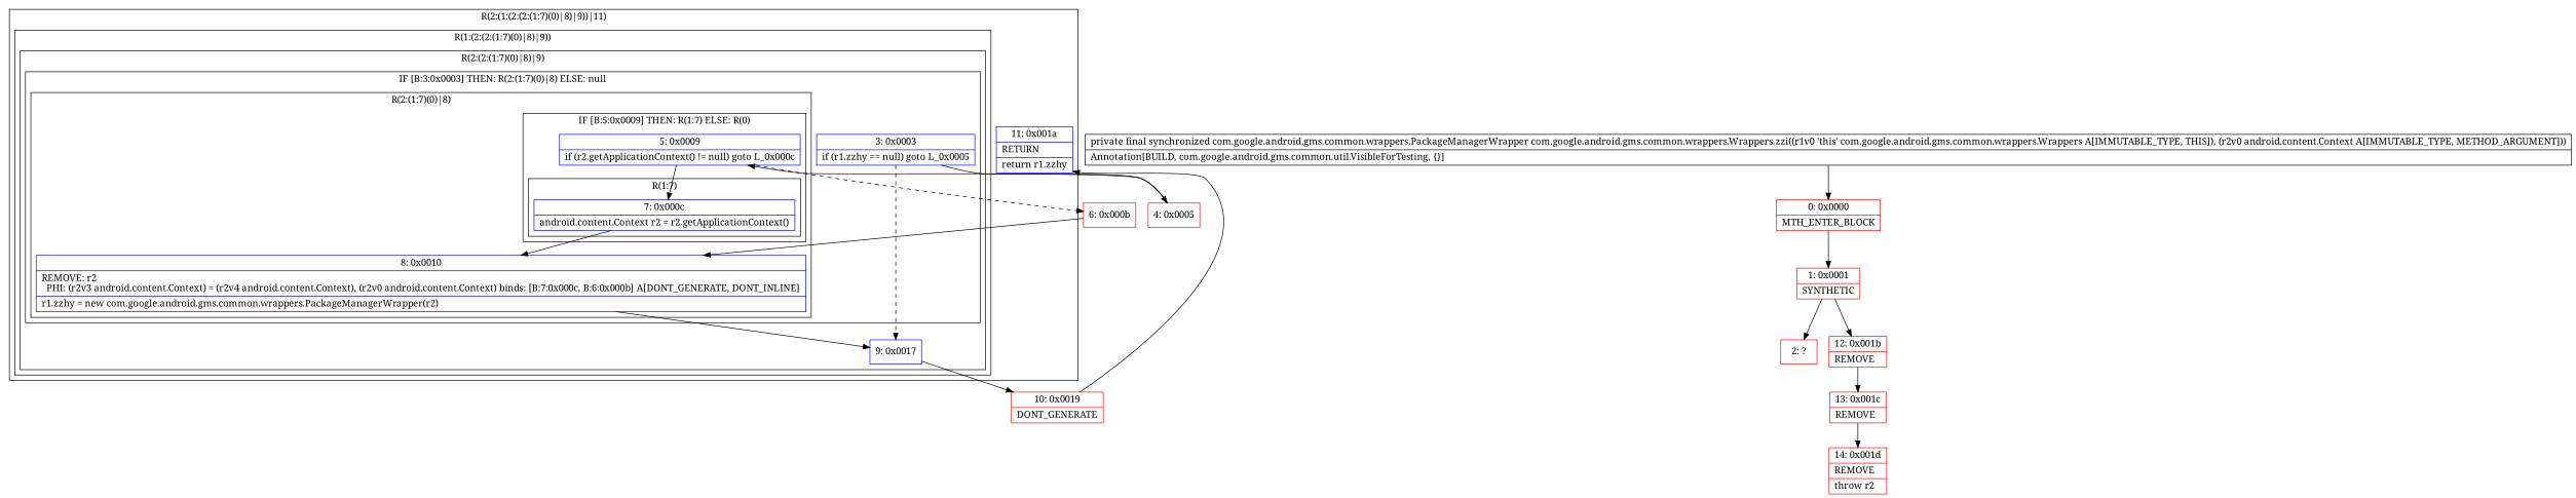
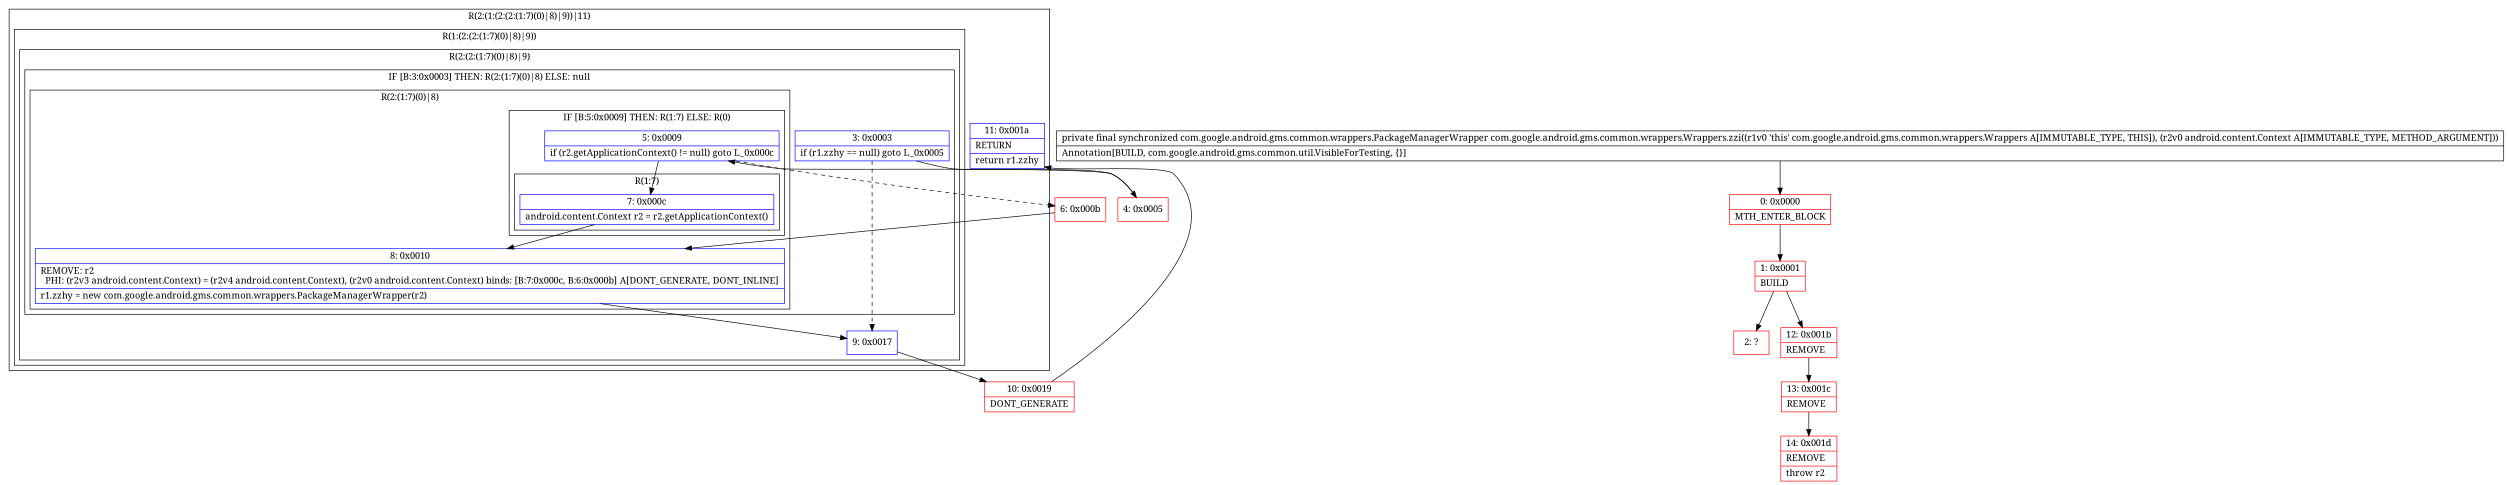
  digraph {
    fontname="Noto Serif"
    node [color=red fontname="Noto Serif" shape=record]
    edge [fontname="Noto Serif"]
    n1 [color=blue label="{7\:\ 0x000c|android.content.Context r2 = r2.getApplicationContext()\l}"]
    n2 [color=blue label="{5\:\ 0x0009|if (r2.getApplicationContext() != null) goto L_0x000c\l}"]
    n3 [color=blue label="{8\:\ 0x0010|REMOVE: r2 \l  PHI: (r2v3 android.content.Context) = (r2v4 android.content.Context), (r2v0 android.content.Context) binds: [B:7:0x000c, B:6:0x000b] A[DONT_GENERATE, DONT_INLINE]\l|r1.zzhy = new com.google.android.gms.common.wrappers.PackageManagerWrapper(r2)\l}"]
    n4 [color=blue label="{3\:\ 0x0003|if (r1.zzhy == null) goto L_0x0005\l}"]
    n5 [color=blue label="{9\:\ 0x0017}"]
    n6 [color=blue label="{11\:\ 0x001a|RETURN\l|return r1.zzhy\l}"]
    n7 [label="{6\:\ 0x000b}"]
    n8 [label="{4\:\ 0x0005}"]
    n9 [label="{10\:\ 0x0019|DONT_GENERATE\l}"]
    n10 [label="{0\:\ 0x0000|MTH_ENTER_BLOCK\l}"]
-   n11 [label="{1\:\ 0x0001|SYNTHETIC\l}"]
+   n11 [label="{1\:\ 0x0001|BUILD\l}"]
    n12 [label="{2\:\ ?}"]
    n13 [label="{12\:\ 0x001b|REMOVE\l}"]
    n14 [label="{13\:\ 0x001c|REMOVE\l}"]
    n15 [label="{14\:\ 0x001d|REMOVE\l|throw r2\l}"]
    n16 [label="{private final synchronized com.google.android.gms.common.wrappers.PackageManagerWrapper com.google.android.gms.common.wrappers.Wrappers.zzi((r1v0 'this' com.google.android.gms.common.wrappers.Wrappers A[IMMUTABLE_TYPE, THIS]), (r2v0 android.content.Context A[IMMUTABLE_TYPE, METHOD_ARGUMENT]))  | Annotation[BUILD, com.google.android.gms.common.util.VisibleForTesting, \{\}]\l}" color=""]
    subgraph cluster_1 {
      label="R(2:(1:(2:(2:(1:7)(0)|8)|9))|11)"
      n6
      subgraph cluster_2 {
        label="R(1:(2:(2:(1:7)(0)|8)|9))"
        subgraph cluster_3 {
          label="R(2:(2:(1:7)(0)|8)|9)"
          n5
          subgraph cluster_4 {
            label="IF [B:3:0x0003] THEN: R(2:(1:7)(0)|8) ELSE: null"
            n4
            subgraph cluster_5 {
              label="R(2:(1:7)(0)|8)"
              n3
              subgraph cluster_6 {
                label="IF [B:5:0x0009] THEN: R(1:7) ELSE: R(0)"
                n2
                subgraph cluster_7 {
                  label="R(1:7)"
                  n1
                }
                subgraph cluster_8 {
                  label="R(0)"
                }
              }
            }
          }
        }
      }
    }
    n1 -> n3
    n2 -> n1
    n2 -> n7 [style=dashed]
    n3 -> n5
    n4 -> n5 [style=dashed]
    n4 -> n8
    n5 -> n9
    n7 -> n3
    n8 -> n2
    n9 -> n6
    n10 -> n11
    n11 -> n12
    n11 -> n13
    n13 -> n14
    n14 -> n15
    n16 -> n10
  }
